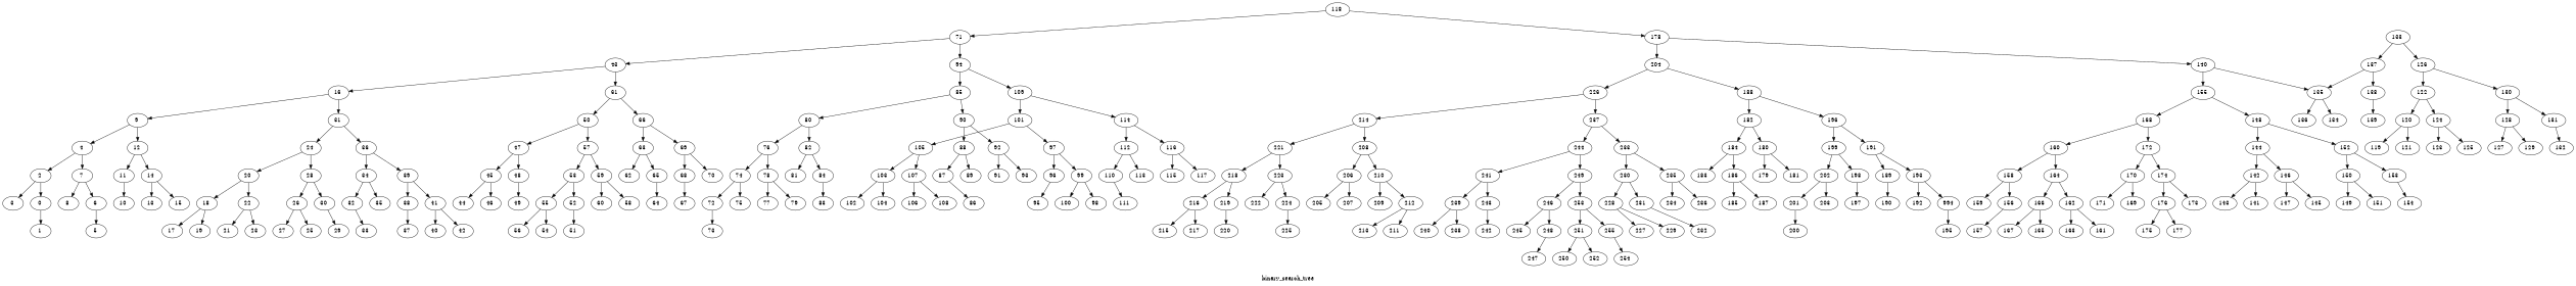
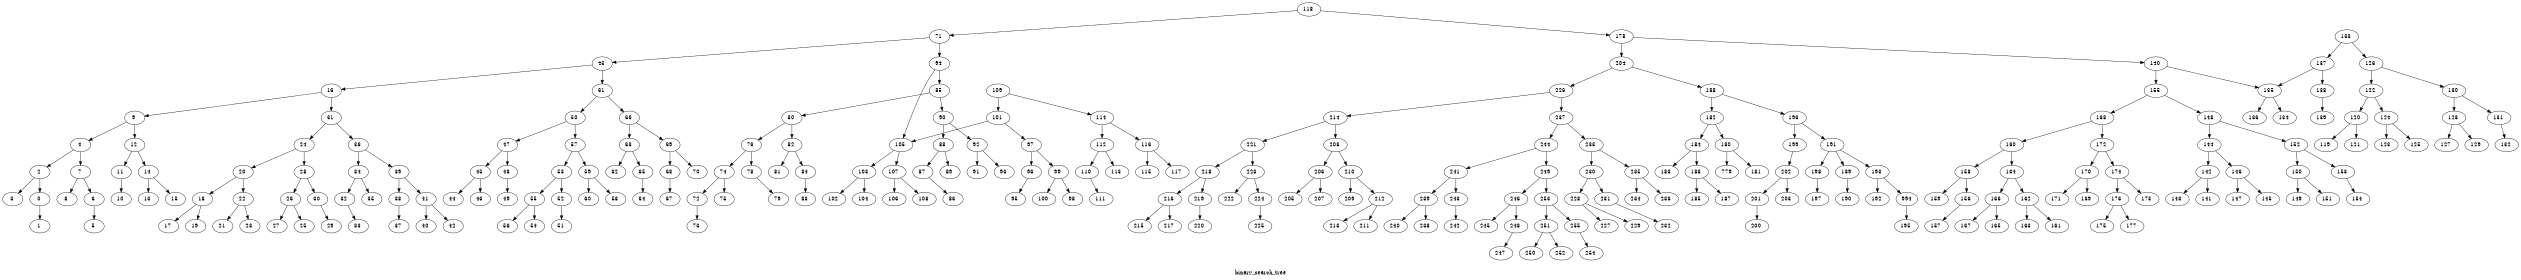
  digraph {
    color=purple
    label=binary_search_tree
    style=dashed
    n1 [label="118 "]
    n2 [label="71 "]
    n3 [label="178 "]
    n4 [label="43 "]
    n5 [label="94 "]
    n6 [label="140 "]
    n7 [label="204 "]
    n8 [label="16 "]
    n9 [label="61 "]
    n10 [label="85 "]
    n11 [label="109 "]
    n12 [label="155 "]
    n13 [label="135 "]
    n14 [label="188 "]
    n15 [label="226 "]
    n16 [label="9 "]
    n17 [label="31 "]
    n18 [label="50 "]
    n19 [label="66 "]
    n20 [label="80 "]
    n21 [label="90 "]
    n22 [label="101 "]
    n23 [label="114 "]
    n24 [label="133 "]
    n25 [label="126 "]
    n26 [label="137 "]
    n27 [label="148 "]
    n28 [label="168 "]
    n29 [label="182 "]
    n30 [label="196 "]
    n31 [label="214 "]
    n32 [label="237 "]
    n33 [label="4 "]
    n34 [label="12 "]
    n35 [label="24 "]
    n36 [label="36 "]
    n37 [label="47 "]
    n38 [label="57 "]
    n39 [label="63 "]
    n40 [label="69 "]
    n41 [label="76 "]
    n42 [label="82 "]
    n43 [label="88 "]
    n44 [label="92 "]
    n45 [label="97 "]
    n46 [label="105 "]
    n47 [label="112 "]
    n48 [label="116 "]
    n49 [label="122 "]
    n50 [label="130 "]
    n51 [label="138 "]
    n52 [label="144 "]
    n53 [label="152 "]
    n54 [label="160 "]
    n55 [label="172 "]
    n56 [label="180 "]
    n57 [label="184 "]
    n58 [label="191 "]
    n59 [label="199 "]
    n60 [label="208 "]
    n61 [label="221 "]
    n62 [label="233 "]
    n63 [label="244 "]
    n64 [label="2 "]
    n65 [label="7 "]
    n66 [label="11 "]
    n67 [label="14 "]
    n68 [label="20 "]
    n69 [label="28 "]
    n70 [label="34 "]
    n71 [label="39 "]
    n72 [label="45 "]
    n73 [label="48 "]
    n74 [label="53 "]
    n75 [label="59 "]
    n76 [label="62 "]
    n77 [label="65 "]
    n78 [label="68 "]
    n79 [label="70 "]
    n80 [label="74 "]
    n81 [label="78 "]
    n82 [label="81 "]
    n83 [label="84 "]
    n84 [label="87 "]
    n85 [label="89 "]
    n86 [label="91 "]
    n87 [label="93 "]
    n88 [label="96 "]
    n89 [label="99 "]
    n90 [label="103 "]
    n91 [label="107 "]
    n92 [label="110 "]
    n93 [label="113 "]
    n94 [label="115 "]
    n95 [label="117 "]
    n96 [label="120 "]
    n97 [label="124 "]
    n98 [label="128 "]
    n99 [label="131 "]
    n100 [label="134 "]
    n101 [label="136 "]
    n102 [label="139 "]
    n103 [label="142 "]
    n104 [label="146 "]
    n105 [label="150 "]
    n106 [label="153 "]
    n107 [label="158 "]
    n108 [label="164 "]
    n109 [label="170 "]
    n110 [label="174 "]
-   n111 [label="179 "]
+   n111 [label=779]
    n112 [label="181 "]
    n113 [label="183 "]
    n114 [label="186 "]
    n115 [label="189 "]
    n116 [label="193 "]
    n117 [label="198 "]
    n118 [label="202 "]
    n119 [label="206 "]
    n120 [label="210 "]
    n121 [label="218 "]
    n122 [label="223 "]
    n123 [label="230 "]
    n124 [label="235 "]
    n125 [label="241 "]
    n126 [label="249 "]
    n127 [label="0 "]
    n128 [label="3 "]
    n129 [label="6 "]
    n130 [label="8 "]
    n131 [label="10 "]
    n132 [label="13 "]
    n133 [label="15 "]
    n134 [label="18 "]
    n135 [label="22 "]
    n136 [label="26 "]
    n137 [label="30 "]
    n138 [label="32 "]
    n139 [label="35 "]
    n140 [label="38 "]
    n141 [label="41 "]
    n142 [label="44 "]
    n143 [label="46 "]
    n144 [label="49 "]
    n145 [label="52 "]
    n146 [label="55 "]
    n147 [label="58 "]
    n148 [label="60 "]
    n149 [label="64 "]
    n150 [label="67 "]
    n151 [label="72 "]
    n152 [label="75 "]
-   n153 [label="77 "]
    n154 [label="79 "]
    n155 [label="83 "]
    n156 [label="86 "]
    n157 [label="95 "]
    n158 [label="98 "]
    n159 [label="100 "]
    n160 [label="102 "]
    n161 [label="104 "]
    n162 [label="106 "]
    n163 [label="108 "]
    n164 [label="111 "]
    n165 [label="119 "]
    n166 [label="121 "]
    n167 [label="123 "]
    n168 [label="125 "]
    n169 [label="127 "]
    n170 [label="129 "]
    n171 [label="132 "]
    n172 [label="141 "]
    n173 [label="143 "]
    n174 [label="145 "]
    n175 [label="147 "]
    n176 [label="149 "]
    n177 [label="151 "]
    n178 [label="154 "]
    n179 [label="156 "]
    n180 [label="159 "]
    n181 [label="162 "]
    n182 [label="166 "]
    n183 [label="169 "]
    n184 [label="171 "]
    n185 [label="173 "]
    n186 [label="176 "]
    n187 [label="185 "]
    n188 [label="187 "]
    n189 [label="190 "]
    n190 [label="192 "]
    n191 [label=994]
    n192 [label="197 "]
    n193 [label="201 "]
    n194 [label="203 "]
    n195 [label="205 "]
    n196 [label="207 "]
    n197 [label="209 "]
    n198 [label="212 "]
    n199 [label="216 "]
    n200 [label="219 "]
    n201 [label="222 "]
    n202 [label="224 "]
    n203 [label="228 "]
    n204 [label="231 "]
    n205 [label="234 "]
    n206 [label="236 "]
    n207 [label="239 "]
    n208 [label="243 "]
    n209 [label="246 "]
    n210 [label="253 "]
    n211 [label="1 "]
    n212 [label="5 "]
    n213 [label="17 "]
    n214 [label="19 "]
    n215 [label="21 "]
    n216 [label="23 "]
    n217 [label="25 "]
    n218 [label="27 "]
    n219 [label="29 "]
    n220 [label="33 "]
    n221 [label="37 "]
    n222 [label="40 "]
    n223 [label="42 "]
    n224 [label="51 "]
    n225 [label="54 "]
    n226 [label="56 "]
    n227 [label="73 "]
    n228 [label="157 "]
    n229 [label="161 "]
    n230 [label="163 "]
    n231 [label="165 "]
    n232 [label="167 "]
    n233 [label="175 "]
    n234 [label="177 "]
    n235 [label="195 "]
    n236 [label="200 "]
    n237 [label="211 "]
    n238 [label="213 "]
    n239 [label="215 "]
    n240 [label="217 "]
    n241 [label="220 "]
    n242 [label="225 "]
    n243 [label="227 "]
    n244 [label="229 "]
    n245 [label="232 "]
    n246 [label="238 "]
    n247 [label="240 "]
    n248 [label="242 "]
    n249 [label="245 "]
    n250 [label="248 "]
    n251 [label="251 "]
    n252 [label="255 "]
    n253 [label="247 "]
    n254 [label="250 "]
    n255 [label="252 "]
    n256 [label="254 "]
    n1 -> n2
    n1 -> n3
    n2 -> n4
    n2 -> n5
    n3 -> n6
    n3 -> n7
    n4 -> n8
    n4 -> n9
    n5 -> n10
-   n5 -> n11
+   n5 -> n46
    n6 -> n12
    n6 -> n13
    n7 -> n14
    n7 -> n15
    n8 -> n16
    n8 -> n17
    n9 -> n18
    n9 -> n19
    n10 -> n20
    n10 -> n21
    n11 -> n22
    n11 -> n23
    n12 -> n27
    n12 -> n28
    n13 -> n100
    n13 -> n101
    n14 -> n29
    n14 -> n30
    n15 -> n31
    n15 -> n32
    n16 -> n33
    n16 -> n34
    n17 -> n35
    n17 -> n36
    n18 -> n37
    n18 -> n38
    n19 -> n39
    n19 -> n40
    n20 -> n41
    n20 -> n42
    n21 -> n43
    n21 -> n44
    n22 -> n45
    n22 -> n46
    n23 -> n47
    n23 -> n48
    n24 -> n25
    n24 -> n26
    n25 -> n49
    n25 -> n50
    n26 -> n13
    n26 -> n51
    n27 -> n52
    n27 -> n53
    n28 -> n54
    n28 -> n55
    n29 -> n56
    n29 -> n57
    n30 -> n58
    n30 -> n59
    n31 -> n60
    n31 -> n61
    n32 -> n62
    n32 -> n63
    n33 -> n64
    n33 -> n65
    n34 -> n66
    n34 -> n67
    n35 -> n68
    n35 -> n69
    n36 -> n70
    n36 -> n71
    n37 -> n72
    n37 -> n73
    n38 -> n74
    n38 -> n75
    n39 -> n76
    n39 -> n77
    n40 -> n78
    n40 -> n79
    n41 -> n80
    n41 -> n81
    n42 -> n82
    n42 -> n83
    n43 -> n84
    n43 -> n85
    n44 -> n86
    n44 -> n87
    n45 -> n88
    n45 -> n89
    n46 -> n90
    n46 -> n91
    n47 -> n92
    n47 -> n93
    n48 -> n94
    n48 -> n95
    n49 -> n96
    n49 -> n97
    n50 -> n98
    n50 -> n99
    n51 -> n102
    n52 -> n103
    n52 -> n104
    n53 -> n105
    n53 -> n106
    n54 -> n107
    n54 -> n108
    n55 -> n109
    n55 -> n110
    n56 -> n111
    n56 -> n112
    n57 -> n113
    n57 -> n114
    n58 -> n115
    n58 -> n116
-   n59 -> n117
+   n58 -> n117
    n59 -> n118
    n60 -> n119
    n60 -> n120
    n61 -> n121
    n61 -> n122
    n62 -> n123
    n62 -> n124
    n63 -> n125
    n63 -> n126
    n64 -> n127
    n64 -> n128
    n65 -> n129
    n65 -> n130
    n66 -> n131
    n67 -> n132
    n67 -> n133
    n68 -> n134
    n68 -> n135
    n69 -> n136
    n69 -> n137
    n70 -> n138
    n70 -> n139
    n71 -> n140
    n71 -> n141
    n72 -> n142
    n72 -> n143
    n73 -> n144
    n74 -> n145
    n74 -> n146
    n75 -> n147
    n75 -> n148
    n77 -> n149
    n78 -> n150
    n80 -> n151
    n80 -> n152
-   n81 -> n153
    n81 -> n154
    n83 -> n155
    n84 -> n156
    n88 -> n157
    n89 -> n158
    n89 -> n159
    n90 -> n160
    n90 -> n161
    n91 -> n162
    n91 -> n163
    n92 -> n164
    n96 -> n165
    n96 -> n166
    n97 -> n167
    n97 -> n168
    n98 -> n169
    n98 -> n170
    n99 -> n171
    n103 -> n172
    n103 -> n173
    n104 -> n174
    n104 -> n175
    n105 -> n176
    n105 -> n177
    n106 -> n178
    n107 -> n179
    n107 -> n180
    n108 -> n181
    n108 -> n182
    n109 -> n183
    n109 -> n184
    n110 -> n185
    n110 -> n186
    n114 -> n187
    n114 -> n188
    n115 -> n189
    n116 -> n190
    n116 -> n191
    n117 -> n192
    n118 -> n193
    n118 -> n194
    n119 -> n195
    n119 -> n196
    n120 -> n197
    n120 -> n198
    n121 -> n199
    n121 -> n200
    n122 -> n201
    n122 -> n202
    n123 -> n203
    n123 -> n204
    n124 -> n205
    n124 -> n206
    n125 -> n207
    n125 -> n208
    n126 -> n209
    n126 -> n210
    n127 -> n211
    n129 -> n212
    n134 -> n213
    n134 -> n214
    n135 -> n215
    n135 -> n216
    n136 -> n217
    n136 -> n218
    n137 -> n219
    n138 -> n220
    n140 -> n221
    n141 -> n222
    n141 -> n223
    n145 -> n224
    n146 -> n225
    n146 -> n226
    n151 -> n227
    n179 -> n228
    n181 -> n229
    n181 -> n230
    n182 -> n231
    n182 -> n232
    n186 -> n233
    n186 -> n234
    n191 -> n235
    n193 -> n236
    n198 -> n237
    n198 -> n238
    n199 -> n239
    n199 -> n240
    n200 -> n241
    n202 -> n242
    n203 -> n243
    n203 -> n244
    n204 -> n245
    n207 -> n246
    n207 -> n247
    n208 -> n248
    n209 -> n249
    n209 -> n250
    n210 -> n251
    n210 -> n252
    n250 -> n253
    n251 -> n254
    n251 -> n255
    n252 -> n256
  }
